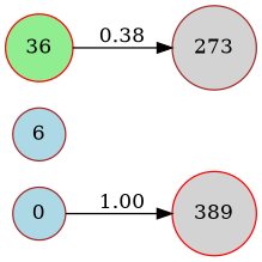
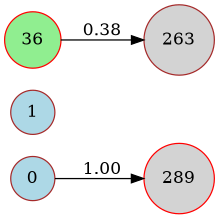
  digraph {
    rankdir=LR
    node [color=brown fillcolor=lightblue shape=circle style=filled]
    n1 [label=0]
-   n2 [color=red fillcolor=lightgray label=389]
-   n3 [label=6]
+   n2 [color=red fillcolor=lightgray label=289]
+   n3 [label=1]
    n4 [color=red fillcolor=lightgreen label=36]
-   n5 [fillcolor=lightgray label=273]
+   n5 [fillcolor=lightgray label=263]
    n1 -> n2 [label=1.00]
    n4 -> n5 [label=0.38]
  }
